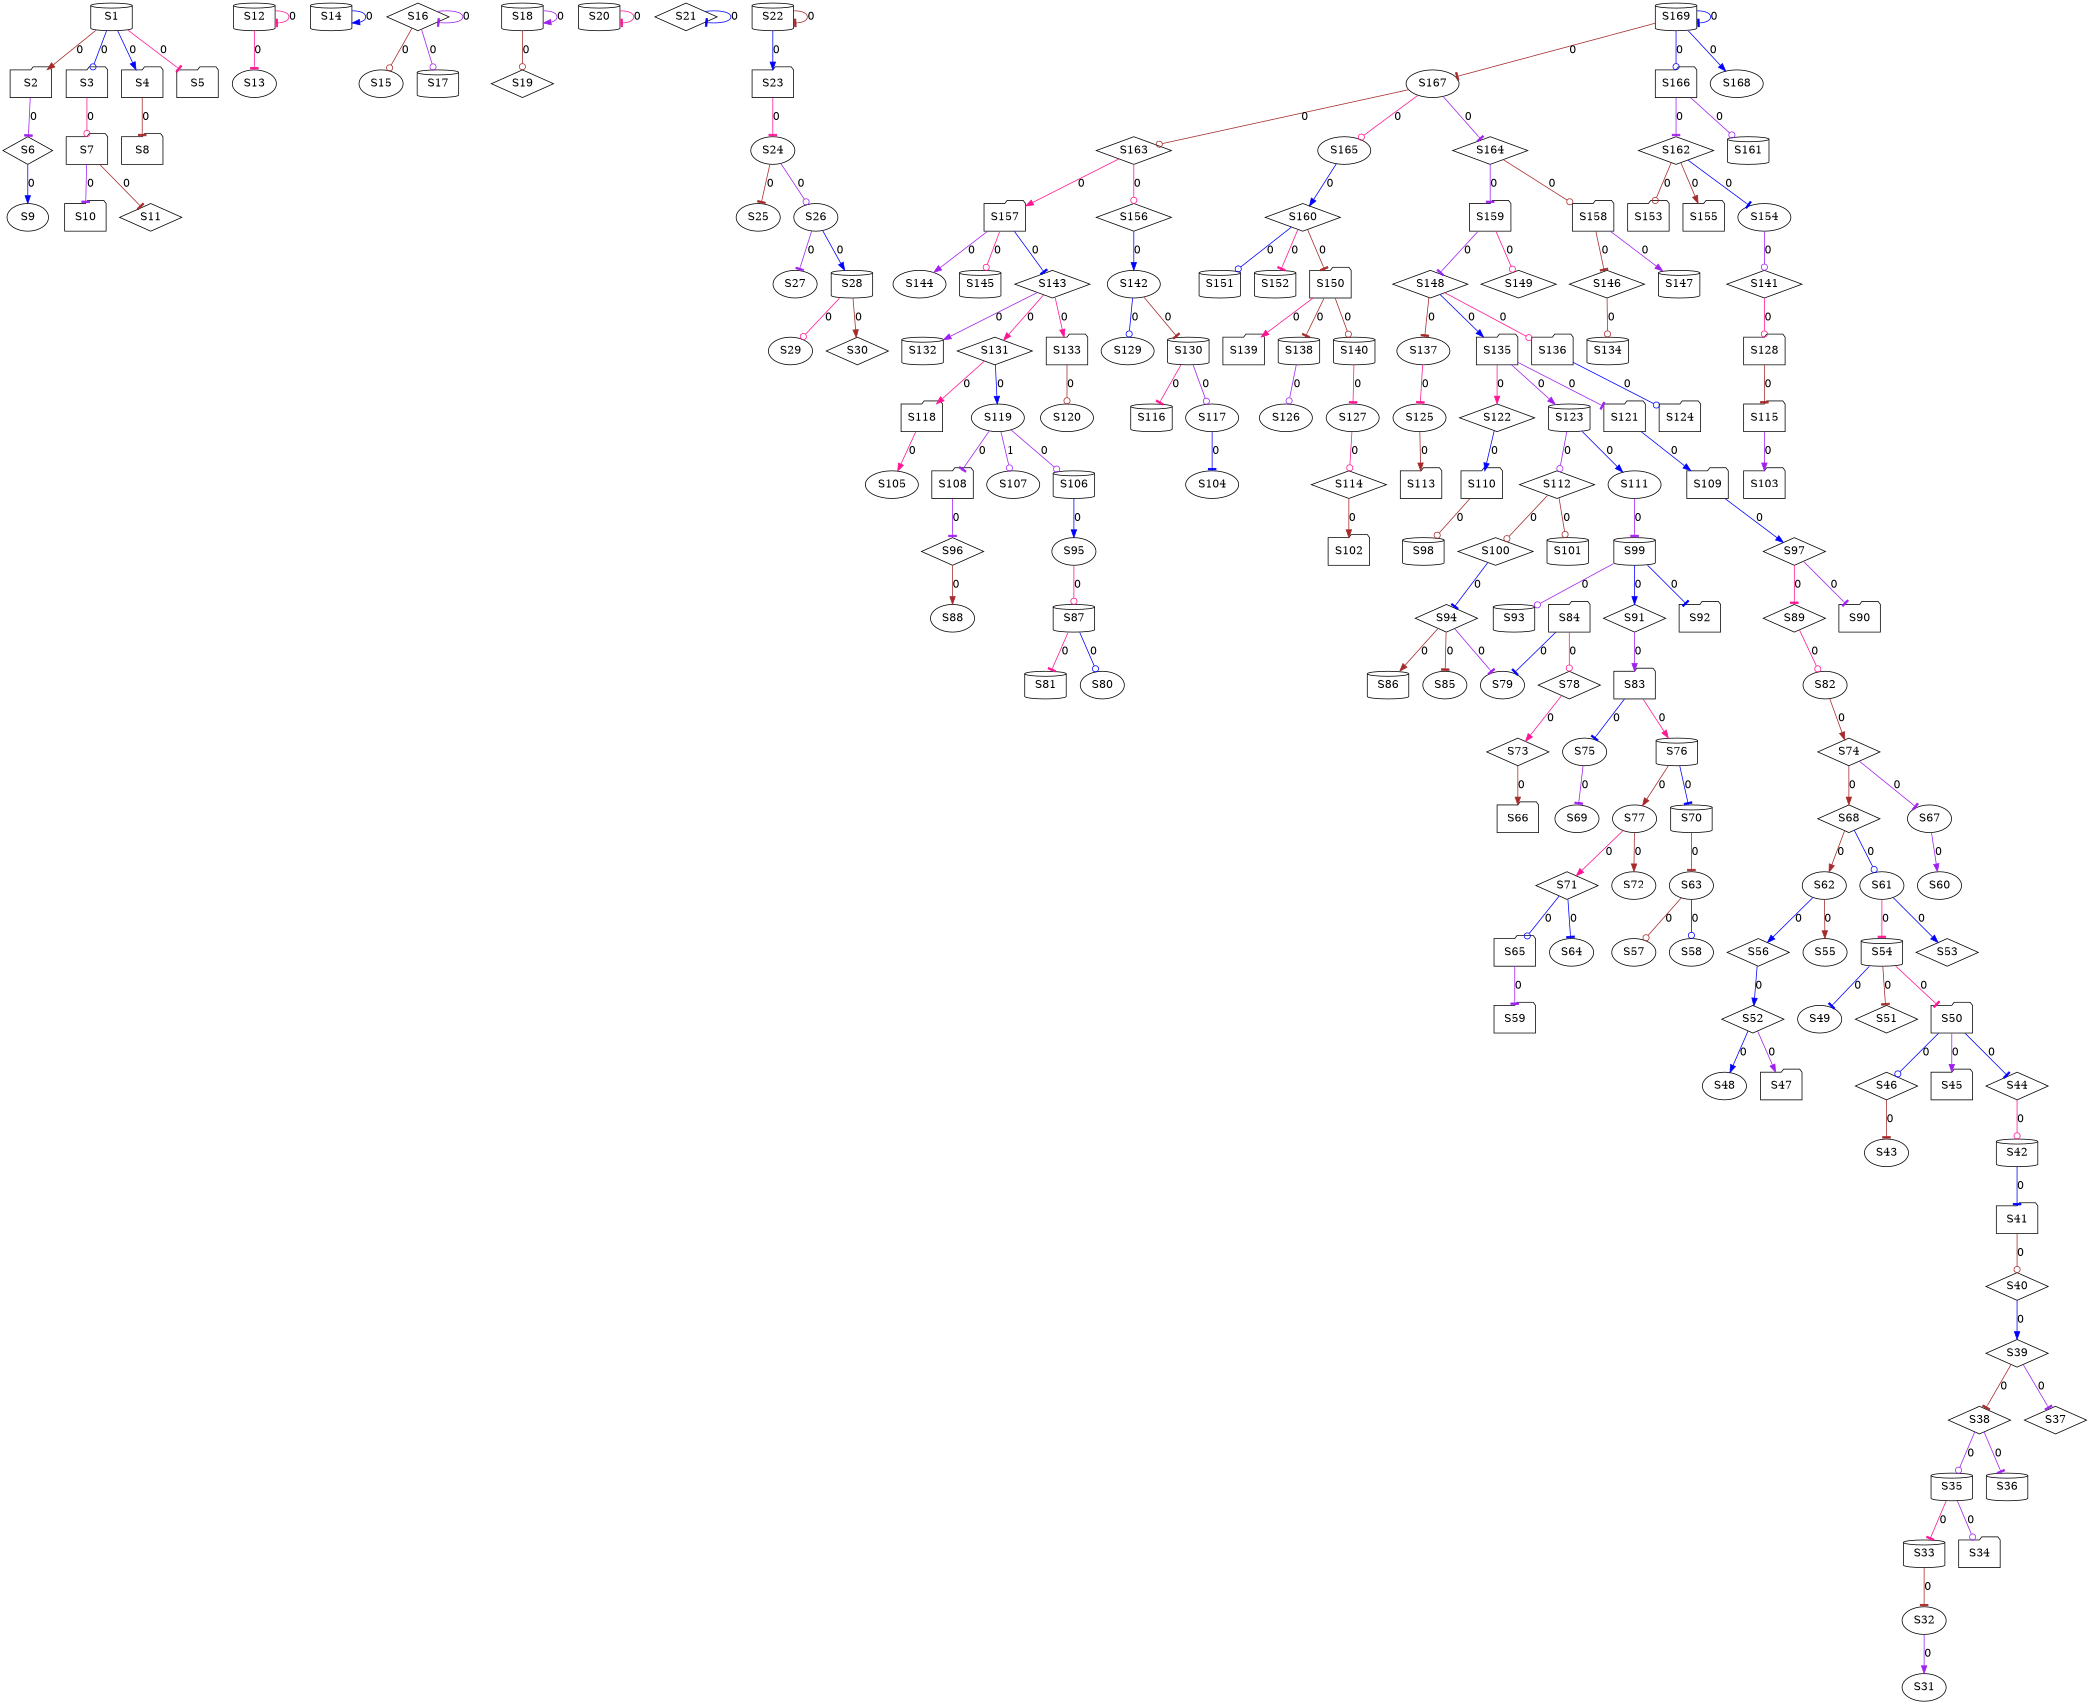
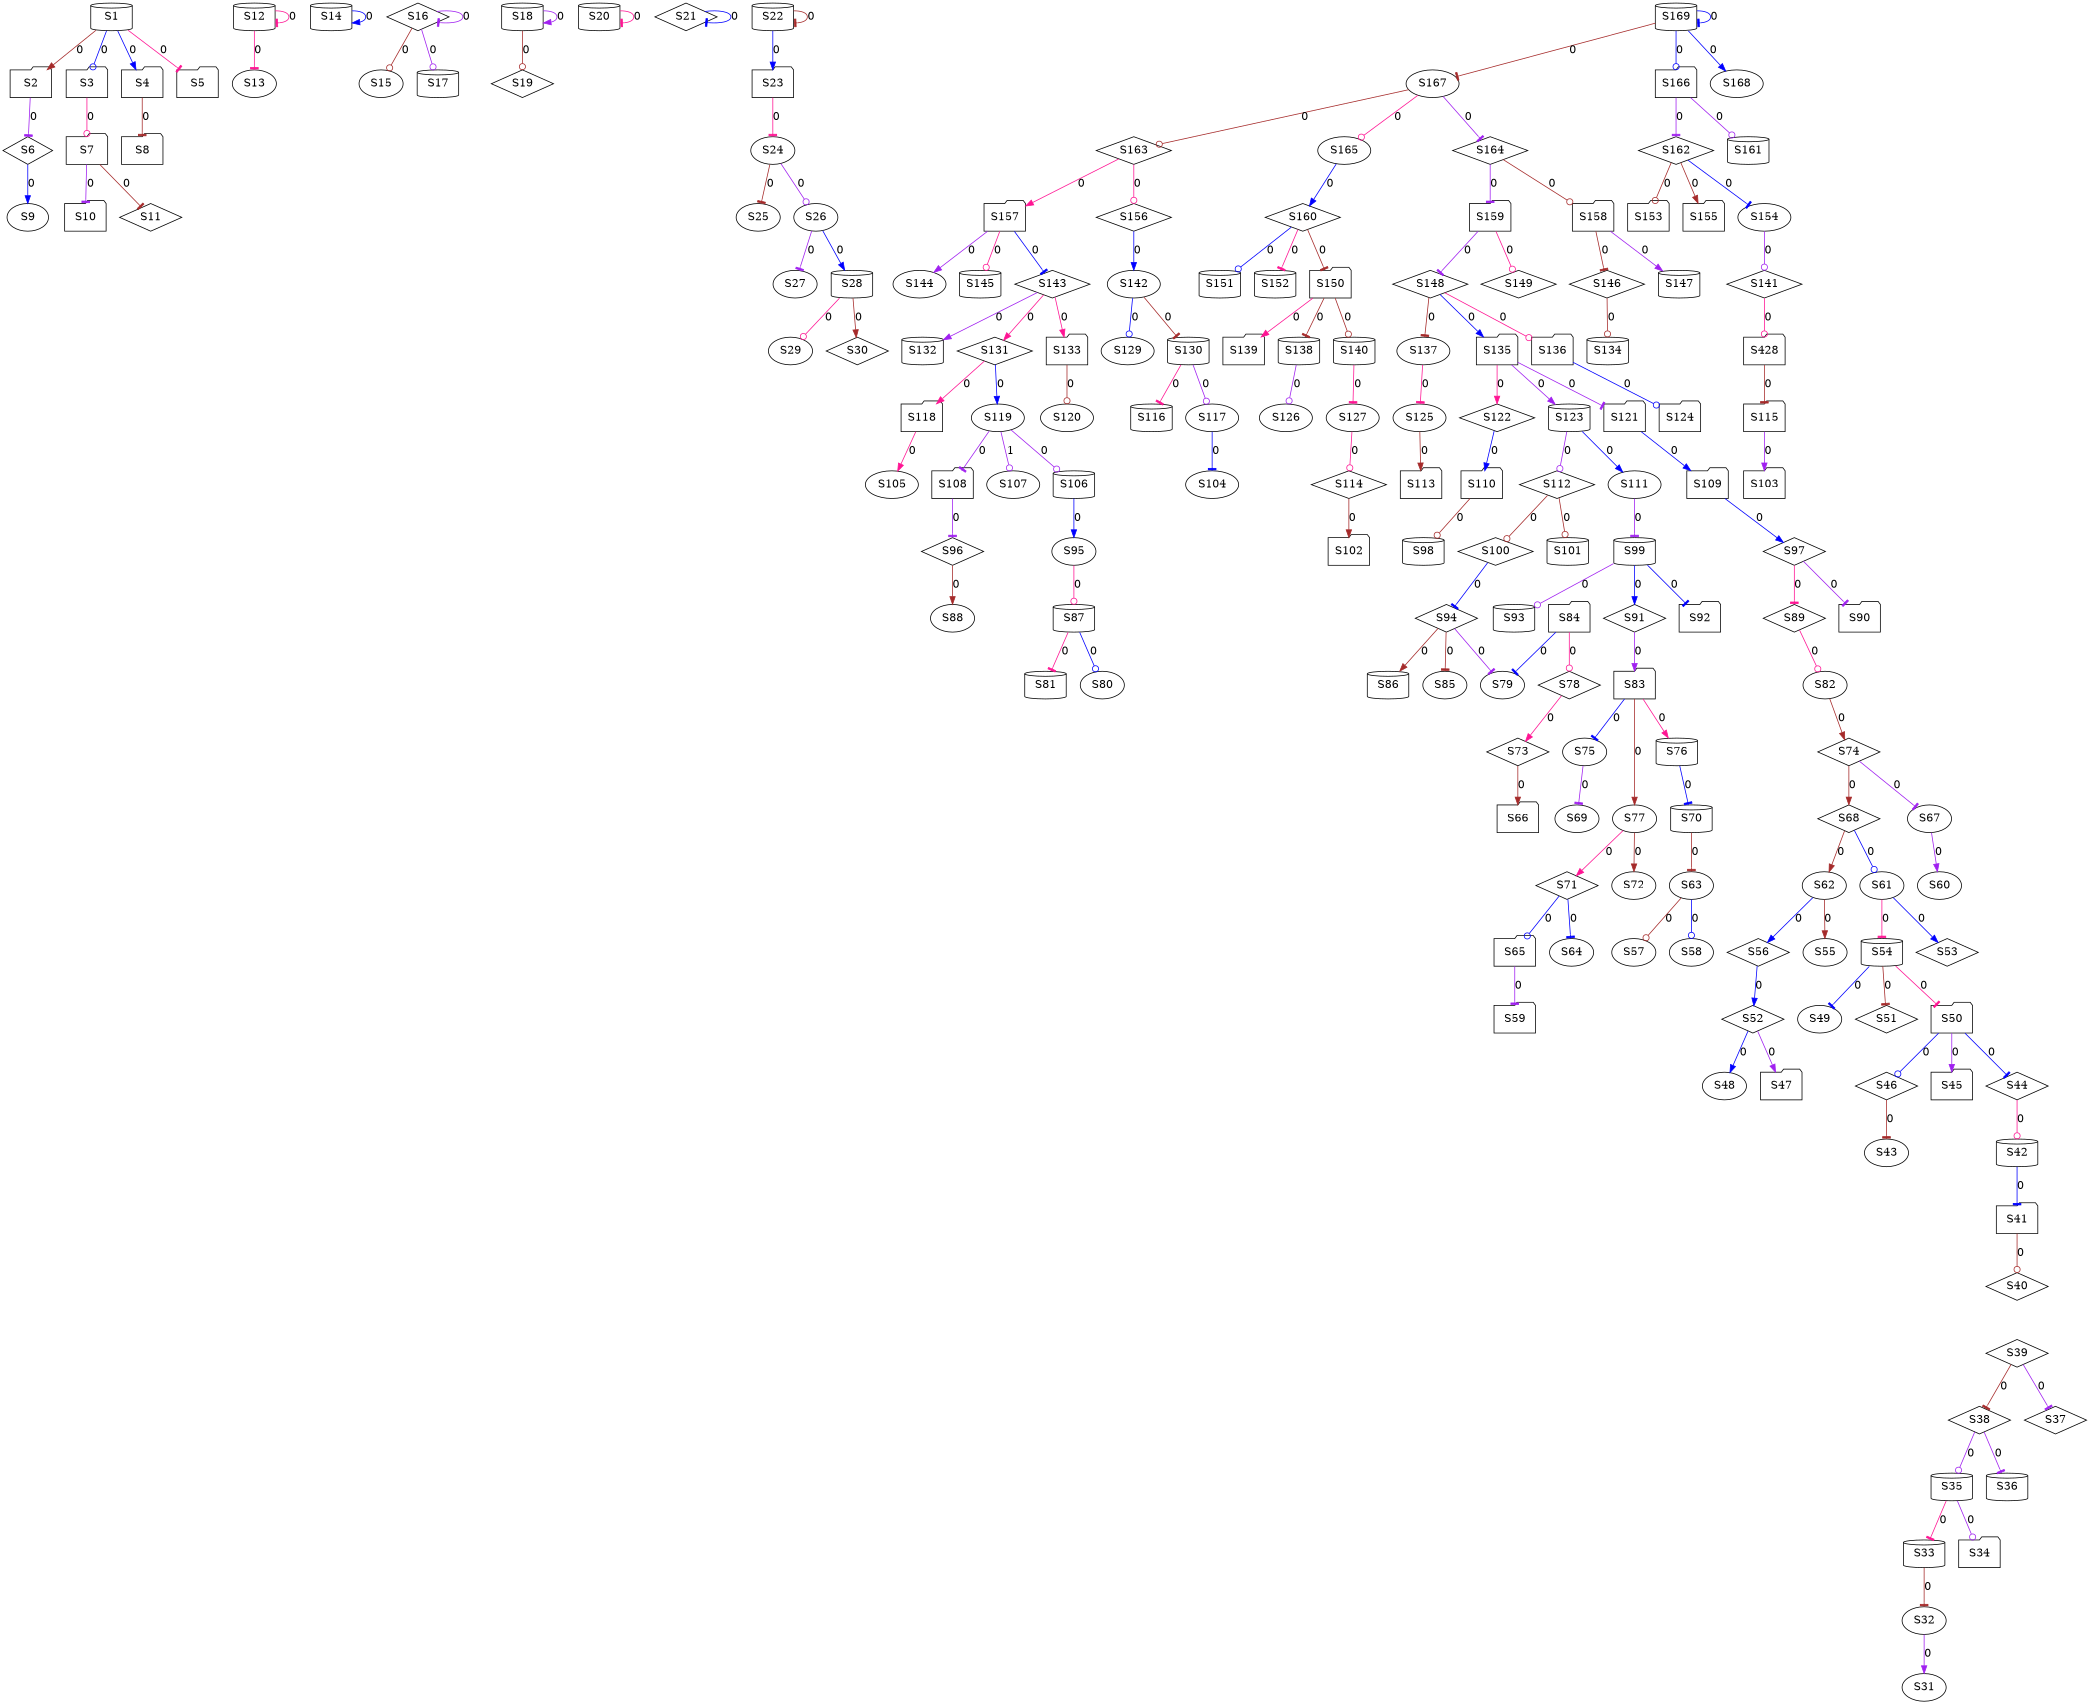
  strict digraph {
    node [shape=ellipse]
    edge [arrowhead=tee color=blue]
    S1 [shape=cylinder]
    S2 [shape=folder]
    S3 [shape=folder]
    S4 [shape=folder]
    S5 [shape=folder]
    S6 [shape=diamond]
    S7 [shape=folder]
    S8 [shape=folder]
    S9
    S10 [shape=folder]
    S11 [shape=diamond]
    S12 [shape=cylinder]
    S13
    S14 [shape=cylinder]
    S16 [shape=diamond]
    S15
    S17 [shape=cylinder]
    S18 [shape=cylinder]
    S19 [shape=diamond]
    S20 [shape=cylinder]
    S21 [shape=diamond]
    S22 [shape=cylinder]
    S23 [shape=folder]
    S24
    S25
    S26
    S27
    S28 [shape=cylinder]
    S29
    S30 [shape=diamond]
    S32
    S31
    S33 [shape=cylinder]
    S35 [shape=cylinder]
    S34 [shape=folder]
    S38 [shape=diamond]
    S36 [shape=cylinder]
    S39 [shape=diamond]
    S37 [shape=diamond]
    S40 [shape=diamond]
    S41 [shape=folder]
    S42 [shape=cylinder]
    S44 [shape=diamond]
    S46 [shape=diamond]
    S43
    S50 [shape=folder]
    S45 [shape=folder]
    S52 [shape=diamond]
    S47 [shape=folder]
    S48
    S54 [shape=cylinder]
    S49
    S51 [shape=diamond]
    S56 [shape=diamond]
    S61
    S53 [shape=diamond]
    S62
    S55
    S63
    S57
    S58
    S65 [shape=folder]
    S59 [shape=folder]
    S67
    S60
    S68 [shape=diamond]
    S70 [shape=cylinder]
    S71 [shape=diamond]
    S64
    S73 [shape=diamond]
    S66 [shape=folder]
    S74 [shape=diamond]
    S75
    S69
    S76 [shape=cylinder]
    S77
    S72
    S78 [shape=diamond]
    S82
    S83 [shape=folder]
    S84 [shape=folder]
    S79
    S87 [shape=cylinder]
    S80
    S81 [shape=cylinder]
    S89 [shape=diamond]
    S91 [shape=diamond]
    S94 [shape=diamond]
    S85
    S86 [shape=cylinder]
    S95
    S96 [shape=diamond]
    S88
    S97 [shape=diamond]
    S90 [shape=folder]
    S99 [shape=cylinder]
    S92 [shape=folder]
    S93 [shape=cylinder]
    S100 [shape=diamond]
    S106 [shape=cylinder]
    S108 [shape=folder]
    S109 [shape=folder]
    S110 [shape=folder]
    S98 [shape=cylinder]
    S111
    S112 [shape=diamond]
    S101 [shape=cylinder]
    S114 [shape=diamond]
    S102 [shape=folder]
    S115 [shape=folder]
    S103 [shape=folder]
    S117
    S104
    S118 [shape=folder]
    S105
    S119
    S107
    S121 [shape=folder]
    S122 [shape=diamond]
    S123 [shape=cylinder]
    S113 [shape=folder]
    S125
    S127
-   S128 [shape=folder]
+   S128 [shape=folder label=S428]
    S130 [shape=cylinder]
    S116 [shape=cylinder]
    S131 [shape=diamond]
    S133 [shape=folder]
    S120
    S135 [shape=folder]
    S136 [shape=folder]
    S124 [shape=folder]
    S137
    S138 [shape=cylinder]
    S126
    S140 [shape=cylinder]
    S141 [shape=diamond]
    S142
    S129
    S143 [shape=diamond]
    S132 [shape=cylinder]
    S146 [shape=diamond]
    S134 [shape=cylinder]
    S148 [shape=diamond]
    S150 [shape=folder]
    S139 [shape=folder]
    S154
    S156 [shape=diamond]
    S157 [shape=folder]
    S144
    S145 [shape=cylinder]
    S158 [shape=folder]
    S147 [shape=cylinder]
    S159 [shape=folder]
    S149 [shape=diamond]
    S160 [shape=diamond]
    S151 [shape=cylinder]
    S152 [shape=cylinder]
    S162 [shape=diamond]
    S153 [shape=folder]
    S155 [shape=folder]
    S163 [shape=diamond]
    S164 [shape=diamond]
    S165
    S166 [shape=folder]
    S161 [shape=cylinder]
    S167
    S169 [shape=cylinder]
    S168
    S1 -> S2 [arrowhead=normal color=brown label=0]
    S1 -> S3 [arrowhead=odot label=0]
    S1 -> S4 [arrowhead=normal label=0]
    S1 -> S5 [color=deeppink label=0]
    S2 -> S6 [color=purple label=0]
    S3 -> S7 [arrowhead=odot color=deeppink label=0]
    S4 -> S8 [color=brown label=0]
    S6 -> S9 [arrowhead=normal label=0]
    S7 -> S10 [color=purple label=0]
    S7 -> S11 [color=brown label=0]
    S12 -> S12 [color=deeppink label=0]
    S12 -> S13 [color=deeppink label=0]
    S14 -> S14 [arrowhead=normal label=0]
    S16 -> S16 [color=purple label=0]
    S16 -> S15 [arrowhead=odot color=brown label=0]
    S16 -> S17 [arrowhead=odot color=purple label=0]
    S18 -> S18 [arrowhead=normal color=purple label=0]
    S18 -> S19 [arrowhead=odot color=brown label=0]
    S20 -> S20 [color=deeppink label=0]
    S21 -> S21 [label=0]
    S22 -> S22 [color=brown label=0]
    S22 -> S23 [arrowhead=normal label=0]
    S23 -> S24 [color=deeppink label=0]
    S24 -> S25 [color=brown label=0]
    S24 -> S26 [arrowhead=odot color=purple label=0]
    S26 -> S27 [color=purple label=0]
    S26 -> S28 [arrowhead=normal label=0]
    S28 -> S29 [arrowhead=odot color=deeppink label=0]
    S28 -> S30 [arrowhead=normal color=brown label=0]
    S32 -> S31 [arrowhead=normal color=purple label=0]
    S33 -> S32 [color=brown label=0]
    S35 -> S33 [color=deeppink label=0]
    S35 -> S34 [arrowhead=odot color=purple label=0]
    S38 -> S35 [arrowhead=odot color=purple label=0]
    S38 -> S36 [color=purple label=0]
    S39 -> S38 [color=brown label=0]
    S39 -> S37 [color=purple label=0]
-   S40 -> S39 [arrowhead=normal label=0]
    S41 -> S40 [arrowhead=odot color=brown label=0]
    S42 -> S41 [label=0]
    S44 -> S42 [arrowhead=odot color=deeppink label=0]
    S46 -> S43 [color=brown label=0]
    S50 -> S44 [label=0]
    S50 -> S46 [arrowhead=odot label=0]
    S50 -> S45 [arrowhead=normal color=purple label=0]
    S52 -> S47 [arrowhead=normal color=purple label=0]
    S52 -> S48 [arrowhead=normal label=0]
    S54 -> S50 [color=deeppink label=0]
    S54 -> S49 [label=0]
    S54 -> S51 [color=brown label=0]
    S56 -> S52 [arrowhead=normal label=0]
    S61 -> S54 [color=deeppink label=0]
    S61 -> S53 [arrowhead=normal label=0]
    S62 -> S56 [arrowhead=normal label=0]
    S62 -> S55 [arrowhead=normal color=brown label=0]
    S63 -> S57 [arrowhead=odot color=brown label=0]
    S63 -> S58 [arrowhead=odot label=0]
    S65 -> S59 [color=purple label=0]
    S67 -> S60 [arrowhead=normal color=purple label=0]
    S68 -> S61 [arrowhead=odot label=0]
    S68 -> S62 [arrowhead=normal color=brown label=0]
    S70 -> S63 [color=brown label=0]
    S71 -> S65 [arrowhead=odot label=0]
    S71 -> S64 [label=0]
    S73 -> S66 [arrowhead=normal color=brown label=0]
    S74 -> S67 [color=purple label=0]
    S74 -> S68 [arrowhead=normal color=brown label=0]
    S75 -> S69 [color=purple label=0]
    S76 -> S70 [label=0]
    S77 -> S71 [arrowhead=normal color=deeppink label=0]
    S77 -> S72 [arrowhead=normal color=brown label=0]
    S78 -> S73 [arrowhead=normal color=deeppink label=0]
    S82 -> S74 [arrowhead=normal color=brown label=0]
    S83 -> S75 [label=0]
    S83 -> S76 [arrowhead=normal color=deeppink label=0]
-   S76 -> S77 [arrowhead=normal color=brown label=0]
+   S83 -> S77 [arrowhead=normal color=brown label=0]
    S84 -> S78 [arrowhead=odot color=deeppink label=0]
    S84 -> S79 [label=0]
    S87 -> S80 [arrowhead=odot label=0]
    S87 -> S81 [color=deeppink label=0]
    S89 -> S82 [arrowhead=odot color=deeppink label=0]
    S91 -> S83 [arrowhead=normal color=purple label=0]
    S94 -> S79 [color=purple label=0]
    S94 -> S85 [color=brown label=0]
    S94 -> S86 [arrowhead=normal color=brown label=0]
    S95 -> S87 [arrowhead=odot color=deeppink label=0]
    S96 -> S88 [arrowhead=normal color=brown label=0]
    S97 -> S89 [color=deeppink label=0]
    S97 -> S90 [color=purple label=0]
    S99 -> S91 [arrowhead=normal label=0]
    S99 -> S92 [label=0]
    S99 -> S93 [arrowhead=odot color=purple label=0]
    S100 -> S94 [label=0]
    S106 -> S95 [arrowhead=normal label=0]
    S108 -> S96 [color=purple label=0]
    S109 -> S97 [arrowhead=normal label=0]
    S110 -> S98 [arrowhead=odot color=brown label=0]
    S111 -> S99 [color=purple label=0]
    S112 -> S100 [arrowhead=odot color=brown label=0]
    S112 -> S101 [arrowhead=odot color=brown label=0]
    S114 -> S102 [arrowhead=normal color=brown label=0]
    S115 -> S103 [arrowhead=normal color=purple label=0]
    S117 -> S104 [label=0]
    S118 -> S105 [arrowhead=normal color=deeppink label=0]
    S119 -> S106 [arrowhead=odot color=purple label=0]
    S119 -> S108 [color=purple label=0]
    S119 -> S107 [arrowhead=odot color=purple label=1]
    S121 -> S109 [arrowhead=normal label=0]
    S122 -> S110 [arrowhead=normal label=0]
    S123 -> S111 [arrowhead=normal label=0]
    S123 -> S112 [arrowhead=odot color=purple label=0]
    S125 -> S113 [arrowhead=normal color=brown label=0]
    S127 -> S114 [arrowhead=odot color=deeppink label=0]
    S128 -> S115 [color=brown label=0]
    S130 -> S117 [arrowhead=odot color=purple label=0]
    S130 -> S116 [color=deeppink label=0]
    S131 -> S118 [arrowhead=normal color=deeppink label=0]
    S131 -> S119 [arrowhead=normal label=0]
    S133 -> S120 [arrowhead=odot color=brown label=0]
    S135 -> S121 [color=purple label=0]
    S135 -> S122 [arrowhead=normal color=deeppink label=0]
    S135 -> S123 [arrowhead=normal color=purple label=0]
    S136 -> S124 [arrowhead=odot label=0]
    S137 -> S125 [color=deeppink label=0]
    S138 -> S126 [arrowhead=odot color=purple label=0]
    S140 -> S127 [color=deeppink label=0]
    S141 -> S128 [arrowhead=odot color=deeppink label=0]
    S142 -> S130 [color=brown label=0]
    S142 -> S129 [arrowhead=odot label=0]
    S143 -> S131 [arrowhead=normal color=deeppink label=0]
    S143 -> S133 [arrowhead=normal color=deeppink label=0]
    S143 -> S132 [arrowhead=normal color=purple label=0]
    S146 -> S134 [arrowhead=odot color=brown label=0]
    S148 -> S135 [arrowhead=normal label=0]
    S148 -> S136 [arrowhead=odot color=deeppink label=0]
    S148 -> S137 [color=brown label=0]
    S150 -> S138 [color=brown label=0]
    S150 -> S140 [arrowhead=odot color=brown label=0]
    S150 -> S139 [arrowhead=normal color=deeppink label=0]
    S154 -> S141 [arrowhead=odot color=purple label=0]
    S156 -> S142 [arrowhead=normal label=0]
    S157 -> S143 [label=0]
    S157 -> S144 [arrowhead=normal color=purple label=0]
    S157 -> S145 [arrowhead=odot color=deeppink label=0]
    S158 -> S146 [color=brown label=0]
    S158 -> S147 [arrowhead=normal color=purple label=0]
    S159 -> S148 [color=purple label=0]
    S159 -> S149 [arrowhead=odot color=deeppink label=0]
    S160 -> S150 [color=brown label=0]
    S160 -> S151 [arrowhead=odot label=0]
    S160 -> S152 [color=deeppink label=0]
    S162 -> S154 [label=0]
    S162 -> S153 [arrowhead=odot color=brown label=0]
    S162 -> S155 [arrowhead=normal color=brown label=0]
    S163 -> S156 [arrowhead=odot color=deeppink label=0]
    S163 -> S157 [arrowhead=normal color=deeppink label=0]
    S164 -> S158 [arrowhead=odot color=brown label=0]
    S164 -> S159 [color=purple label=0]
    S165 -> S160 [arrowhead=normal label=0]
    S166 -> S162 [color=purple label=0]
    S166 -> S161 [arrowhead=odot color=purple label=0]
    S167 -> S163 [arrowhead=odot color=brown label=0]
    S167 -> S164 [color=purple label=0]
    S167 -> S165 [arrowhead=odot color=deeppink label=0]
    S169 -> S166 [arrowhead=odot label=0]
    S169 -> S167 [color=brown label=0]
    S169 -> S169 [label=0]
    S169 -> S168 [arrowhead=normal label=0]
  }
